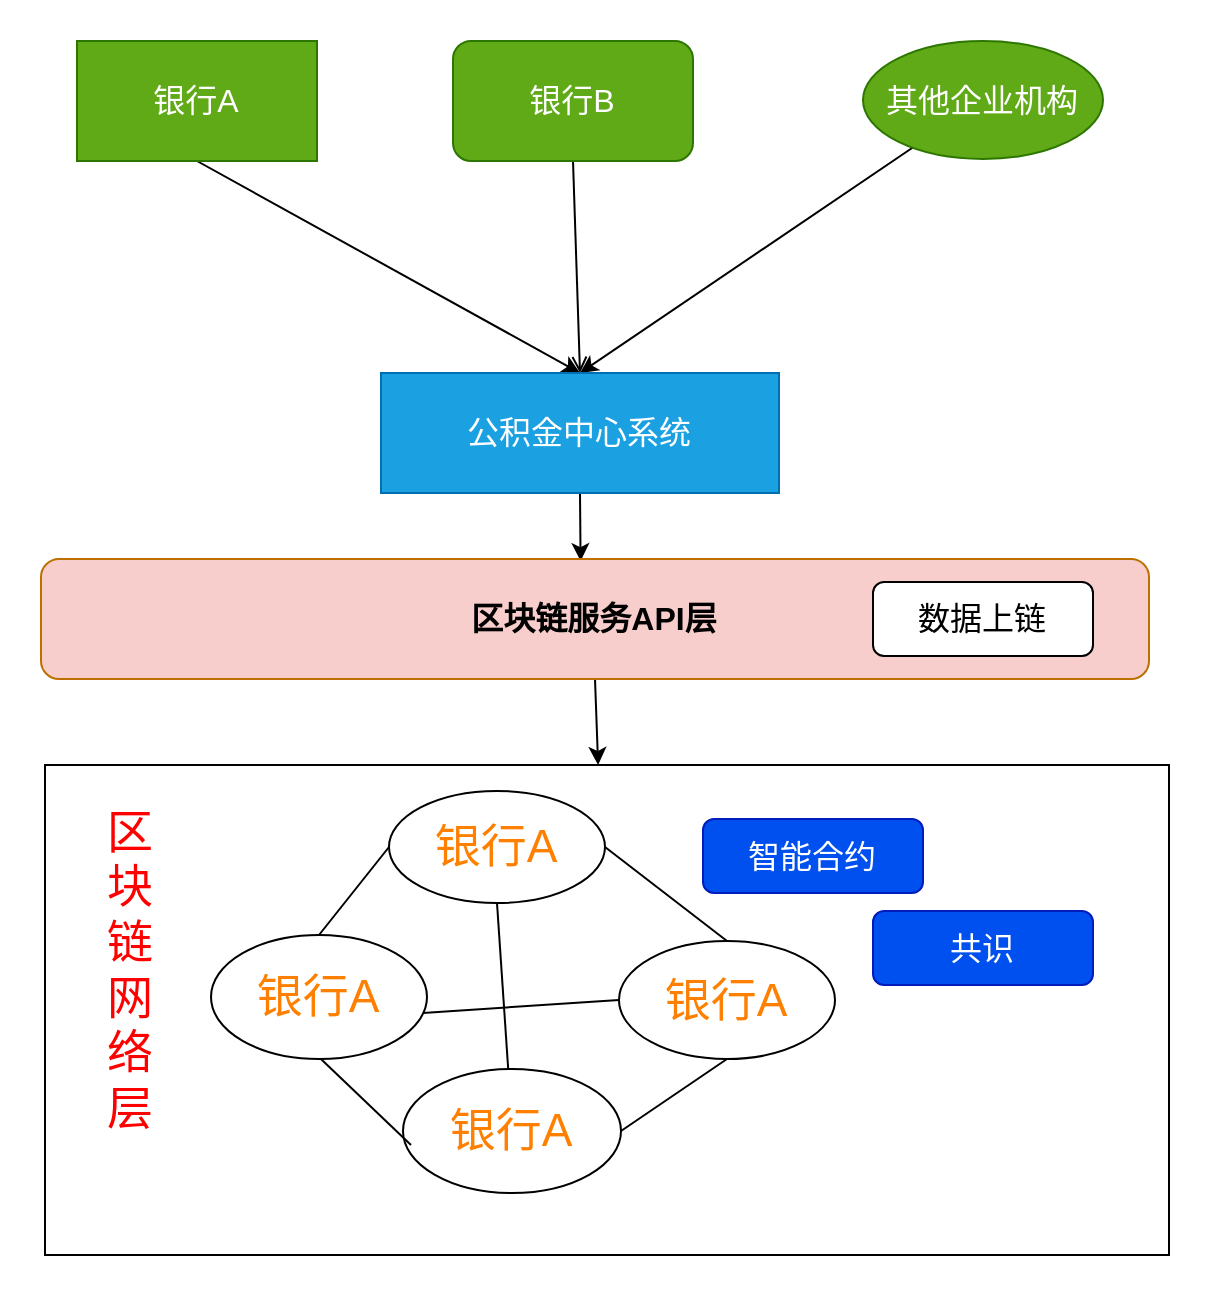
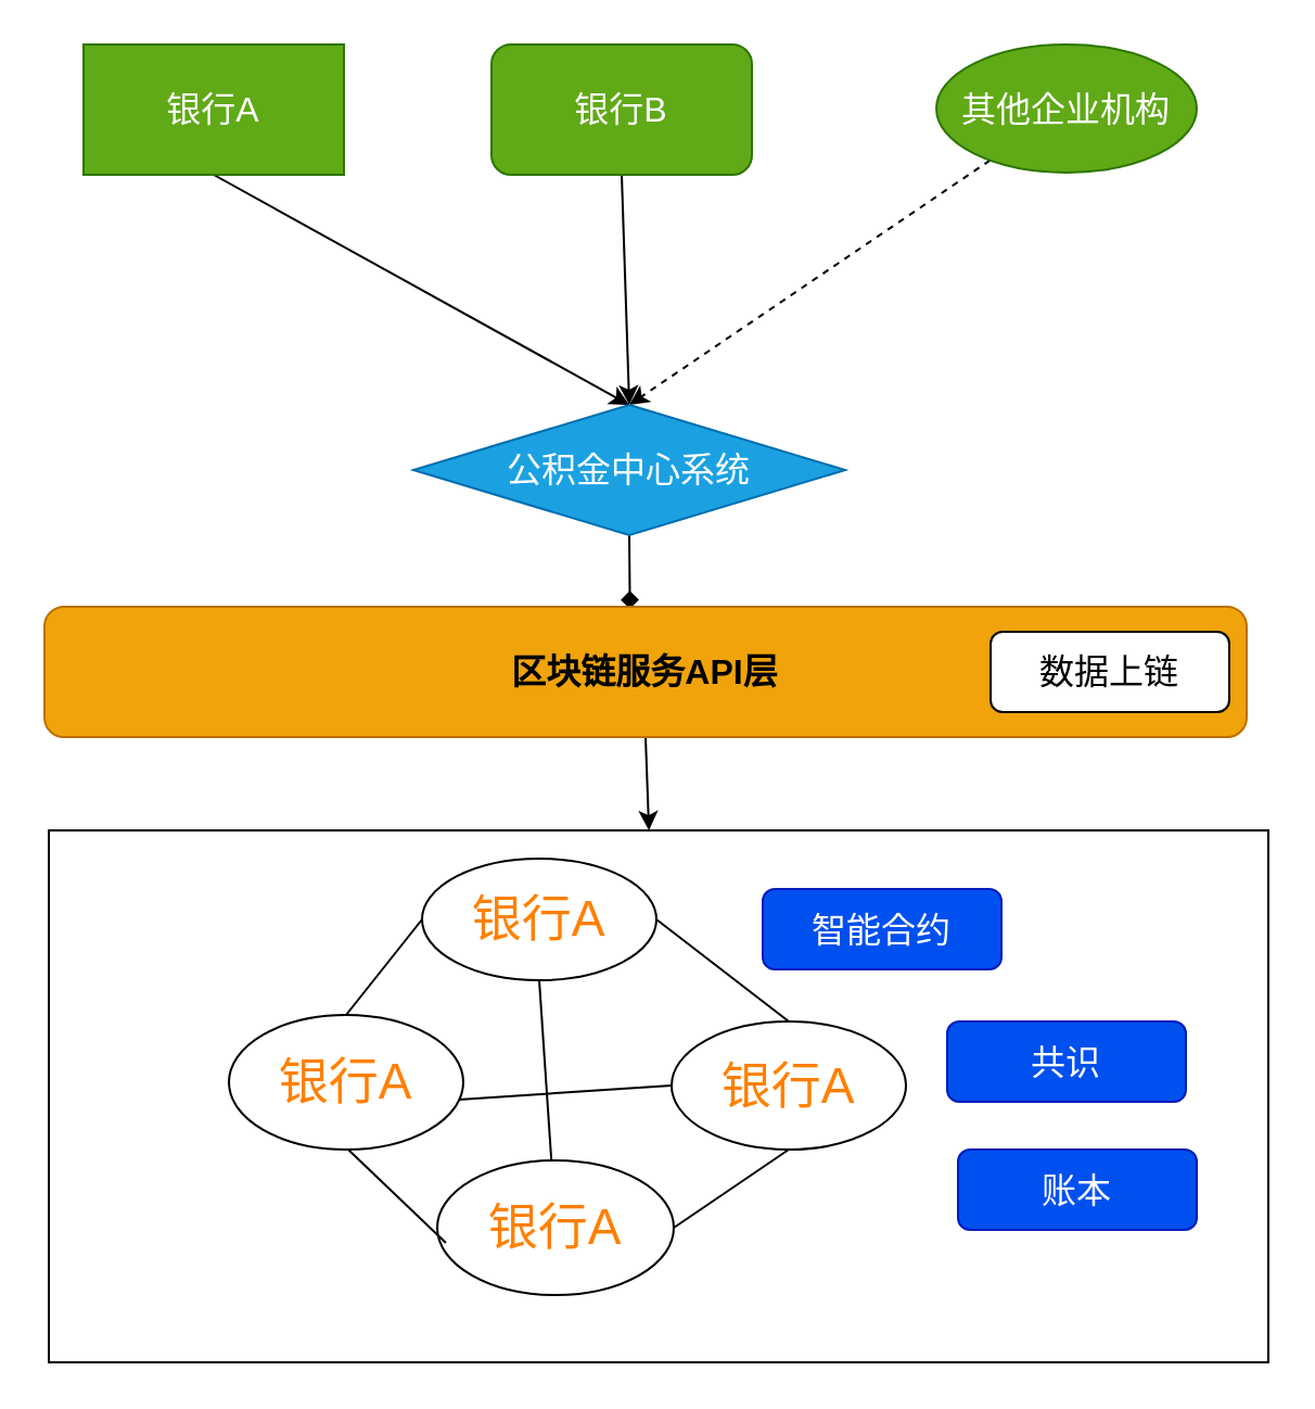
  <mxCell id="0" />
  <mxCell id="1" parent="0" />
  <mxCell id="2" style="edgeStyle=none;html=1;exitX=0.5;exitY=1;exitDx=0;exitDy=0;entryX=0.5;entryY=0;entryDx=0;entryDy=0;fontSize=16;" edge="1" parent="1" source="3" target="9"><mxGeometry relative="1" as="geometry" /></mxCell>
  <mxCell id="3" value="银行A" style="rounded=0;whiteSpace=wrap;html=1;fontSize=16;fillColor=#60a917;strokeColor=#2D7600;fontColor=#ffffff;" vertex="1" parent="1"><mxGeometry x="38" y="20" width="120" height="60" as="geometry" /></mxCell>
- <mxCell id="4" style="edgeStyle=none;html=1;exitX=0.5;exitY=1;exitDx=0;exitDy=0;entryX=0.5;entryY=0;entryDx=0;entryDy=0;fontSize=16;endArrow=open;" edge="1" parent="1" source="5" target="9"><mxGeometry relative="1" as="geometry" /></mxCell>
+ <mxCell id="4" style="edgeStyle=none;html=1;exitX=0.5;exitY=1;exitDx=0;exitDy=0;entryX=0.5;entryY=0;entryDx=0;entryDy=0;fontSize=16;" edge="1" parent="1" source="5" target="9"><mxGeometry relative="1" as="geometry" /></mxCell>
  <mxCell id="5" value="银行B" style="whiteSpace=wrap;html=1;fontSize=16;fillColor=#60a917;strokeColor=#2D7600;fontColor=#ffffff;rounded=1;" vertex="1" parent="1"><mxGeometry x="226" y="20" width="120" height="60" as="geometry" /></mxCell>
- <mxCell id="6" style="edgeStyle=none;html=1;entryX=0.5;entryY=0;entryDx=0;entryDy=0;fontSize=16;" edge="1" parent="1" source="7" target="9"><mxGeometry relative="1" as="geometry" /></mxCell>
+ <mxCell id="6" style="edgeStyle=none;html=1;entryX=0.5;entryY=0;entryDx=0;entryDy=0;fontSize=16;dashed=1;" edge="1" parent="1" source="7" target="9"><mxGeometry relative="1" as="geometry" /></mxCell>
  <mxCell id="7" value="其他企业机构" style="ellipse;whiteSpace=wrap;html=1;fontSize=16;fillColor=#60a917;strokeColor=#2D7600;fontColor=#ffffff;" vertex="1" parent="1"><mxGeometry x="431" y="20" width="120" height="59" as="geometry" /></mxCell>
- <mxCell id="8" style="edgeStyle=none;html=1;exitX=0.5;exitY=1;exitDx=0;exitDy=0;entryX=0.487;entryY=0.017;entryDx=0;entryDy=0;entryPerimeter=0;fontSize=16;" edge="1" parent="1" source="9" target="11"><mxGeometry relative="1" as="geometry" /></mxCell>
- <mxCell id="9" value="公积金中心系统" style="rounded=0;whiteSpace=wrap;html=1;fontSize=16;fillColor=#1ba1e2;strokeColor=#006EAF;fontColor=#ffffff;" vertex="1" parent="1"><mxGeometry x="190" y="186" width="199" height="60" as="geometry" /></mxCell>
+ <mxCell id="8" style="edgeStyle=none;html=1;exitX=0.5;exitY=1;exitDx=0;exitDy=0;entryX=0.487;entryY=0.017;entryDx=0;entryDy=0;entryPerimeter=0;fontSize=16;endArrow=diamond;" edge="1" parent="1" source="9" target="11"><mxGeometry relative="1" as="geometry" /></mxCell>
+ <mxCell id="9" value="公积金中心系统" style="rhombus;whiteSpace=wrap;html=1;fontSize=16;fillColor=#1ba1e2;strokeColor=#006EAF;fontColor=#ffffff;" vertex="1" parent="1"><mxGeometry x="190" y="186" width="199" height="60" as="geometry" /></mxCell>
  <mxCell id="10" style="edgeStyle=none;html=1;exitX=0.5;exitY=1;exitDx=0;exitDy=0;fontSize=23;fontColor=#FF0000;" edge="1" parent="1" source="11" target="13"><mxGeometry relative="1" as="geometry" /></mxCell>
- <mxCell id="11" value="&lt;b&gt;区块链服务API层&lt;/b&gt;" style="rounded=1;whiteSpace=wrap;html=1;fontSize=16;fillColor=#f8cecc;strokeColor=#BD7000;fontColor=#000000;" vertex="1" parent="1"><mxGeometry x="20" y="279" width="554" height="60" as="geometry" /></mxCell>
- <mxCell id="12" value="数据上链" style="rounded=1;whiteSpace=wrap;html=1;fontSize=16;" vertex="1" parent="1"><mxGeometry x="436" y="290.5" width="110" height="37" as="geometry" /></mxCell>
+ <mxCell id="11" value="&lt;b&gt;区块链服务API层&lt;/b&gt;" style="rounded=1;whiteSpace=wrap;html=1;fontSize=16;fillColor=#f0a30a;strokeColor=#BD7000;fontColor=#000000;" vertex="1" parent="1"><mxGeometry x="20" y="279" width="554" height="60" as="geometry" /></mxCell>
+ <mxCell id="12" value="数据上链" style="rounded=1;whiteSpace=wrap;html=1;fontSize=16;" vertex="1" parent="1"><mxGeometry x="456" y="290.5" width="110" height="37" as="geometry" /></mxCell>
  <mxCell id="13" value="" style="rounded=0;whiteSpace=wrap;html=1;fontSize=16;" vertex="1" parent="1"><mxGeometry x="22" y="382" width="562" height="245" as="geometry" /></mxCell>
- <mxCell id="14" value="区&lt;br style=&quot;font-size: 23px;&quot;&gt;块&lt;br style=&quot;font-size: 23px;&quot;&gt;链&lt;br style=&quot;font-size: 23px;&quot;&gt;网&lt;br style=&quot;font-size: 23px;&quot;&gt;络&lt;br style=&quot;font-size: 23px;&quot;&gt;层" style="text;html=1;strokeColor=none;fillColor=none;align=center;verticalAlign=middle;whiteSpace=wrap;rounded=0;fontSize=23;fontColor=#FF0000;" vertex="1" parent="1"><mxGeometry x="45" y="475" width="40" height="20" as="geometry" /></mxCell>
  <mxCell id="15" value="&lt;font color=&quot;#ff8000&quot;&gt;银行A&lt;/font&gt;" style="ellipse;whiteSpace=wrap;html=1;fontSize=23;fontColor=#FF0000;" vertex="1" parent="1"><mxGeometry x="194" y="395" width="108" height="56" as="geometry" /></mxCell>
  <mxCell id="16" value="&lt;font color=&quot;#ff8000&quot;&gt;银行A&lt;/font&gt;" style="ellipse;whiteSpace=wrap;html=1;fontSize=23;fontColor=#FF0000;" vertex="1" parent="1"><mxGeometry x="105" y="467" width="108" height="62" as="geometry" /></mxCell>
  <mxCell id="17" value="&lt;font color=&quot;#ff8000&quot;&gt;银行A&lt;/font&gt;" style="ellipse;whiteSpace=wrap;html=1;fontSize=23;fontColor=#FF0000;" vertex="1" parent="1"><mxGeometry x="201" y="534" width="109" height="62" as="geometry" /></mxCell>
  <mxCell id="18" value="&lt;font color=&quot;#ff8000&quot;&gt;银行A&lt;/font&gt;" style="ellipse;whiteSpace=wrap;html=1;fontSize=23;fontColor=#FF0000;" vertex="1" parent="1"><mxGeometry x="309" y="470" width="108" height="59" as="geometry" /></mxCell>
  <mxCell id="19" value="" style="endArrow=none;html=1;fontSize=23;fontColor=#FF0000;exitX=0.5;exitY=0;exitDx=0;exitDy=0;entryX=0;entryY=0.5;entryDx=0;entryDy=0;" edge="1" parent="1" source="16" target="15"><mxGeometry width="50" height="50" relative="1" as="geometry"><mxPoint x="161" y="477" as="sourcePoint" /><mxPoint x="211" y="427" as="targetPoint" /></mxGeometry></mxCell>
  <mxCell id="20" value="" style="endArrow=none;html=1;fontSize=23;fontColor=#FF0000;entryX=1;entryY=0.5;entryDx=0;entryDy=0;exitX=0.5;exitY=0;exitDx=0;exitDy=0;" edge="1" parent="1" source="18" target="15"><mxGeometry width="50" height="50" relative="1" as="geometry"><mxPoint x="393" y="462" as="sourcePoint" /><mxPoint x="443" y="412" as="targetPoint" /></mxGeometry></mxCell>
  <mxCell id="21" value="" style="endArrow=none;html=1;fontSize=23;fontColor=#FF0000;exitX=1;exitY=0.5;exitDx=0;exitDy=0;entryX=0.5;entryY=1;entryDx=0;entryDy=0;" edge="1" parent="1" source="17" target="18"><mxGeometry width="50" height="50" relative="1" as="geometry"><mxPoint x="345" y="607" as="sourcePoint" /><mxPoint x="395" y="557" as="targetPoint" /></mxGeometry></mxCell>
  <mxCell id="22" value="" style="endArrow=none;html=1;fontSize=23;fontColor=#FF0000;entryX=0.509;entryY=1;entryDx=0;entryDy=0;entryPerimeter=0;" edge="1" parent="1" target="16"><mxGeometry width="50" height="50" relative="1" as="geometry"><mxPoint x="205" y="572" as="sourcePoint" /><mxPoint x="160" y="550" as="targetPoint" /></mxGeometry></mxCell>
  <mxCell id="23" value="" style="endArrow=none;html=1;fontSize=23;fontColor=#FF0000;exitX=0.981;exitY=0.629;exitDx=0;exitDy=0;exitPerimeter=0;entryX=0;entryY=0.5;entryDx=0;entryDy=0;" edge="1" parent="1" source="16" target="18"><mxGeometry width="50" height="50" relative="1" as="geometry"><mxPoint x="448" y="504" as="sourcePoint" /><mxPoint x="498" y="454" as="targetPoint" /></mxGeometry></mxCell>
  <mxCell id="24" value="" style="endArrow=none;html=1;fontSize=23;fontColor=#FF0000;entryX=0.5;entryY=1;entryDx=0;entryDy=0;" edge="1" parent="1" source="17" target="15"><mxGeometry width="50" height="50" relative="1" as="geometry"><mxPoint x="233" y="515" as="sourcePoint" /><mxPoint x="283" y="465" as="targetPoint" /></mxGeometry></mxCell>
  <mxCell id="25" value="智能合约" style="rounded=1;whiteSpace=wrap;html=1;fontSize=16;fillColor=#0050ef;strokeColor=#001DBC;fontColor=#ffffff;" vertex="1" parent="1"><mxGeometry x="351" y="409" width="110" height="37" as="geometry" /></mxCell>
- <mxCell id="26" value="共识" style="rounded=1;whiteSpace=wrap;html=1;fontSize=16;fillColor=#0050ef;strokeColor=#001DBC;fontColor=#ffffff;" vertex="1" parent="1"><mxGeometry x="436" y="455" width="110" height="37" as="geometry" /></mxCell>
+ <mxCell id="26" value="共识" style="rounded=1;whiteSpace=wrap;html=1;fontSize=16;fillColor=#0050ef;strokeColor=#001DBC;fontColor=#ffffff;" vertex="1" parent="1"><mxGeometry x="436" y="470" width="110" height="37" as="geometry" /></mxCell>
+ <mxCell id="27" value="账本" style="rounded=1;whiteSpace=wrap;html=1;fontSize=16;fillColor=#0050ef;strokeColor=#001DBC;fontColor=#ffffff;" vertex="1" parent="1"><mxGeometry x="441" y="529" width="110" height="37" as="geometry" /></mxCell>
